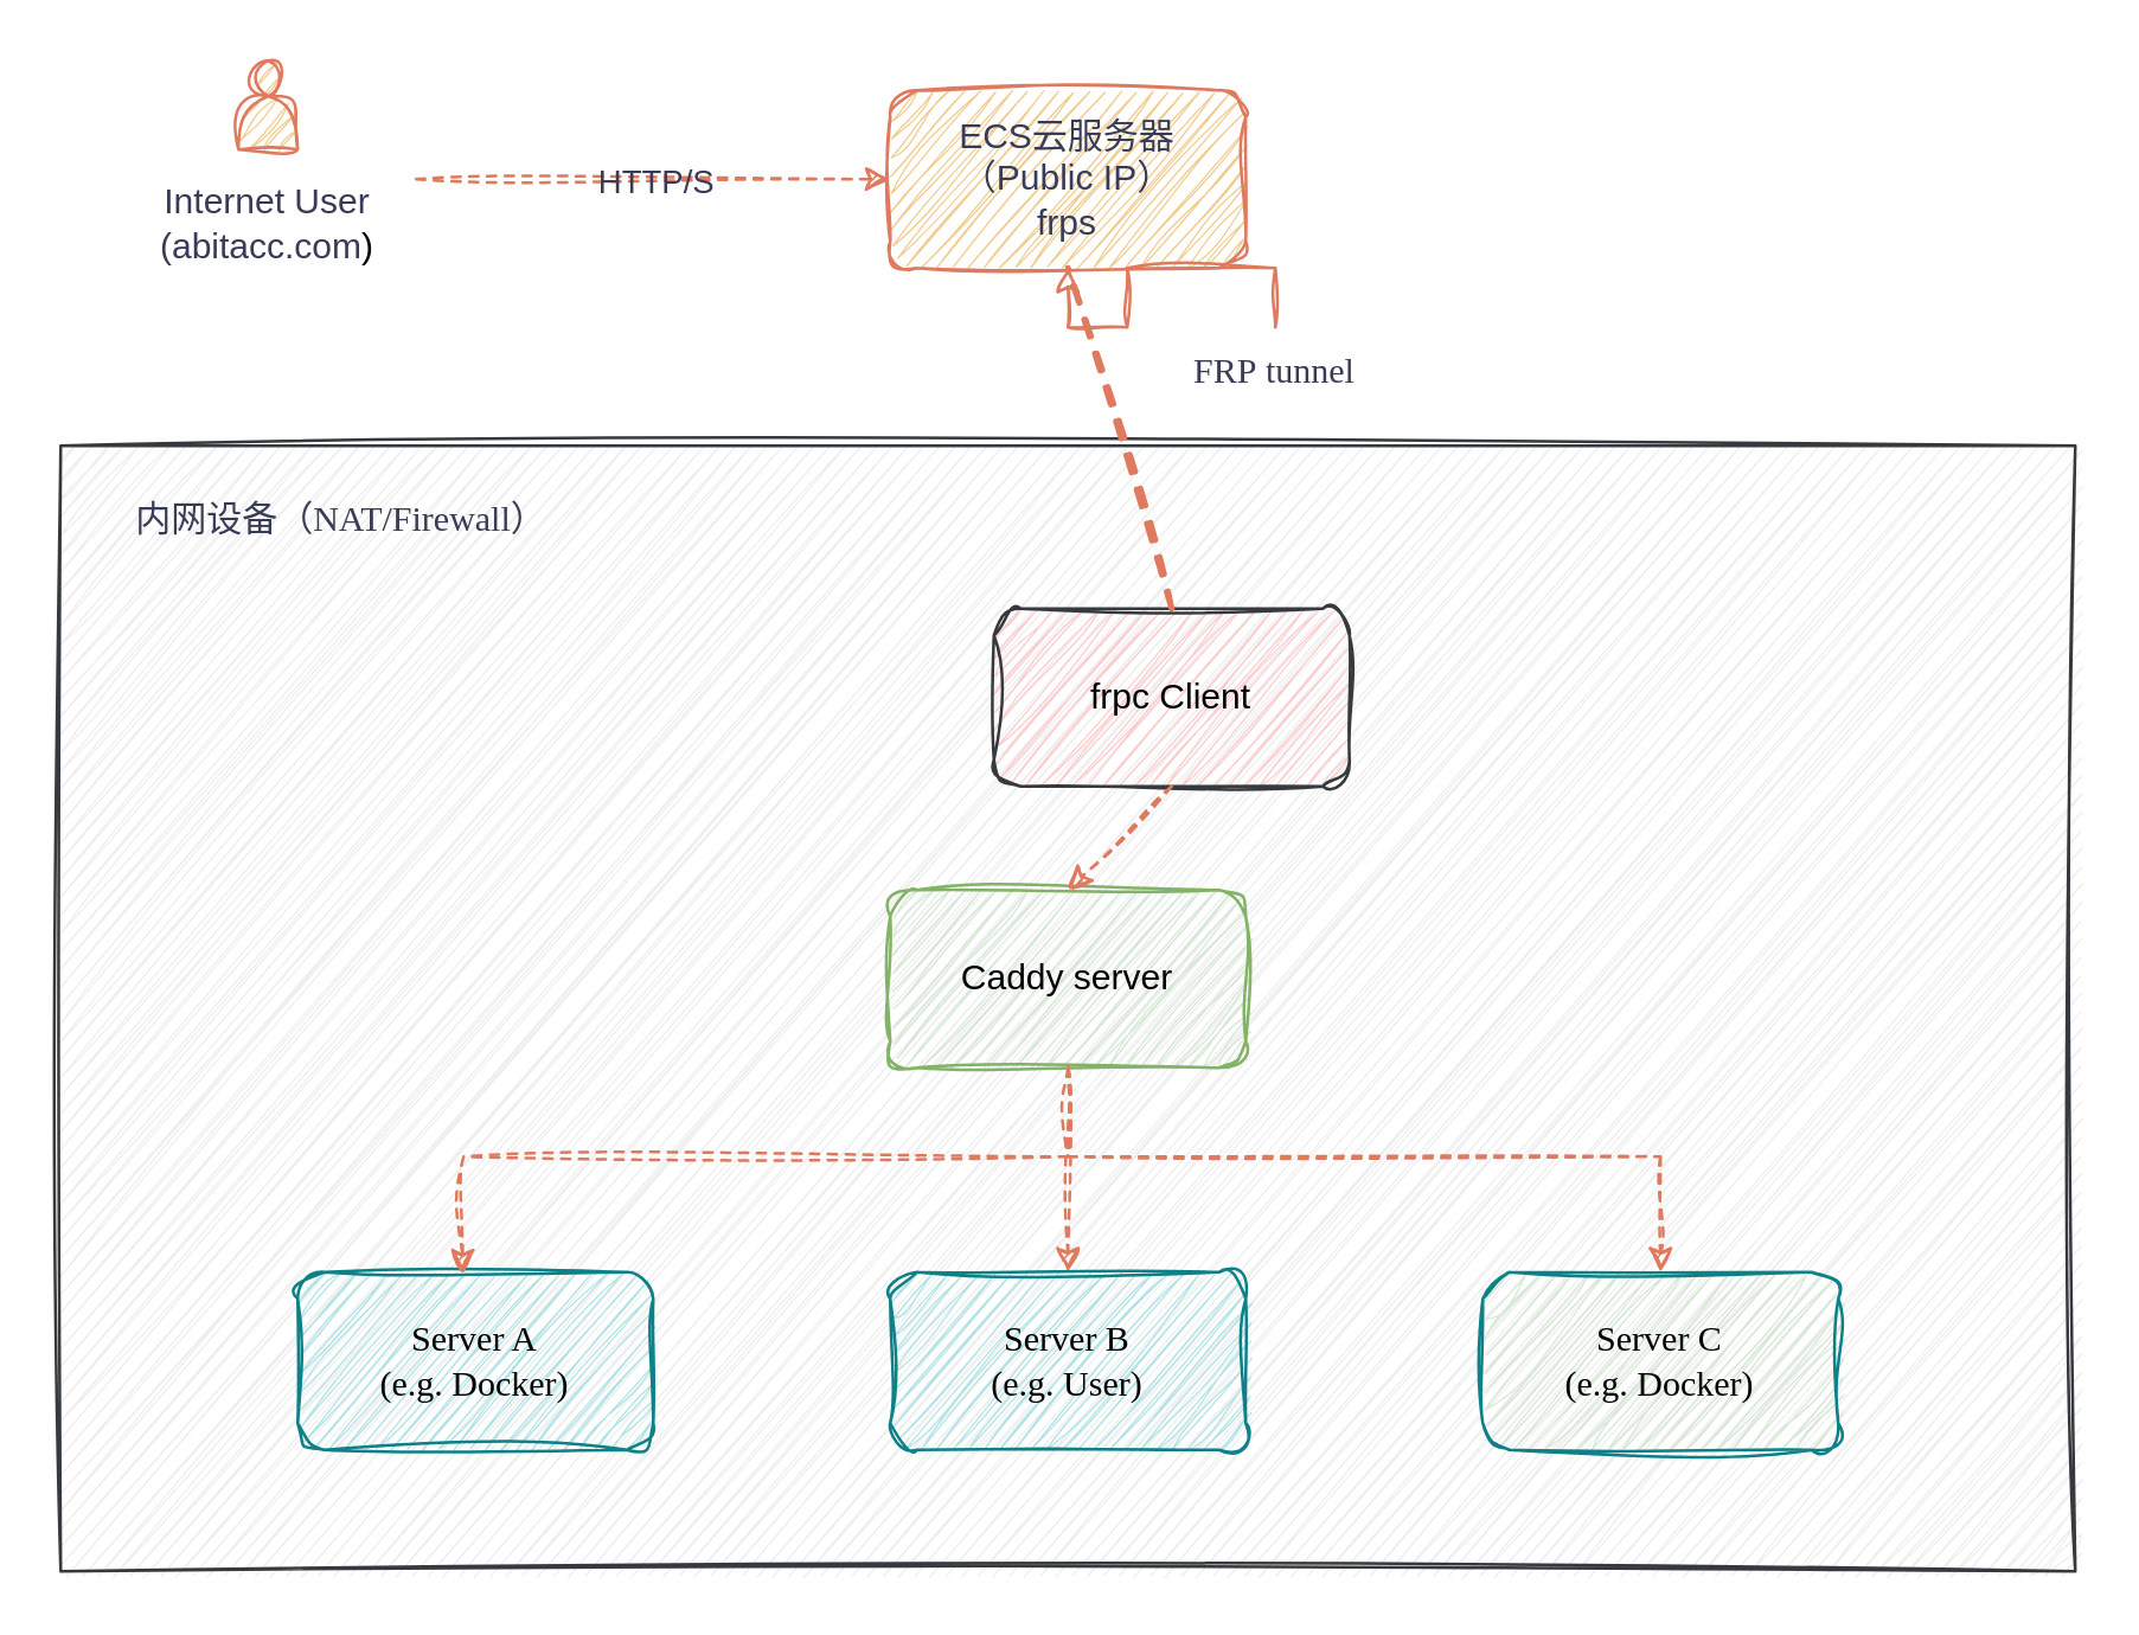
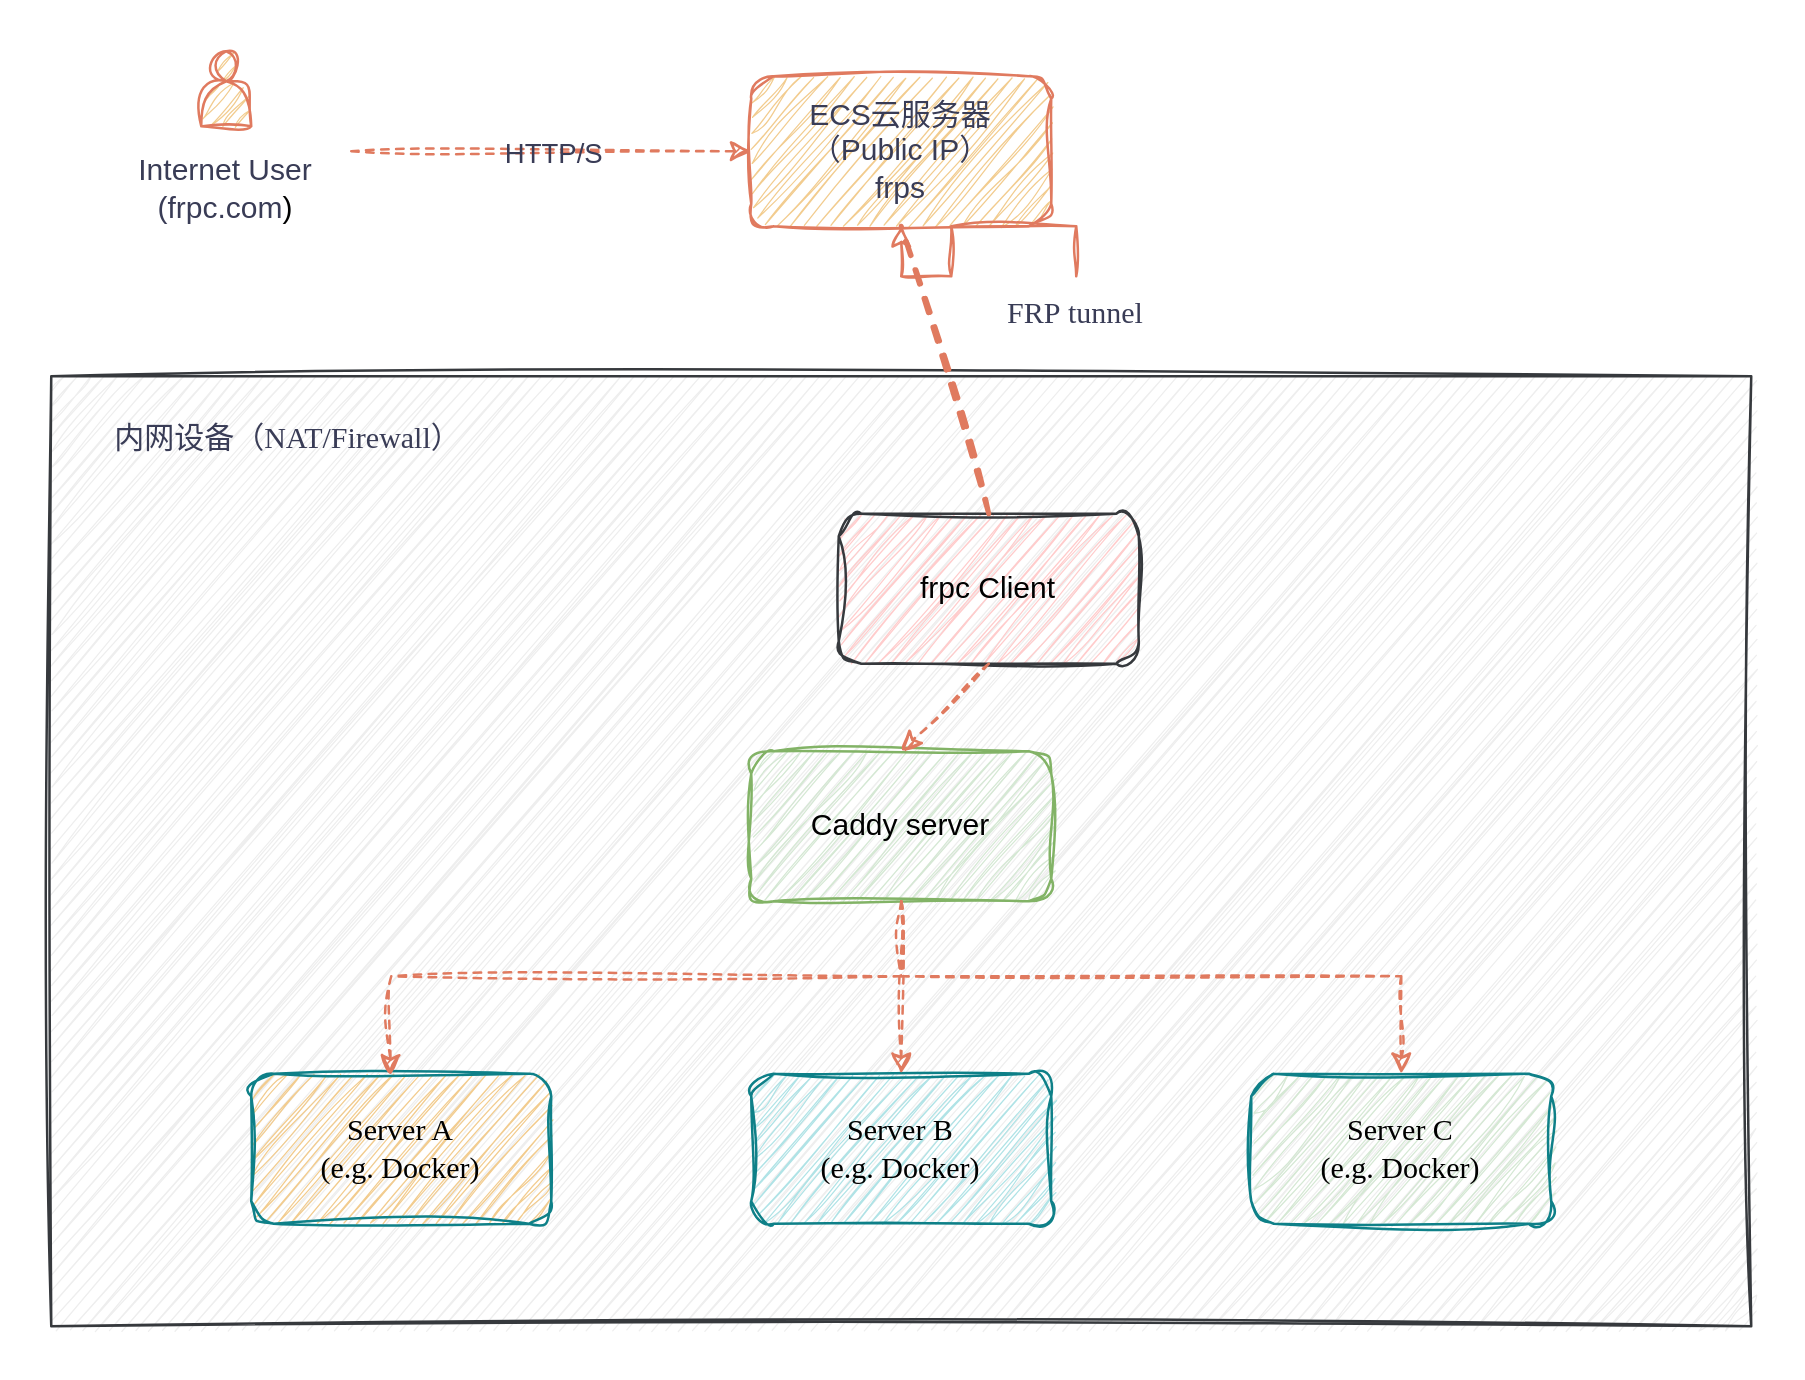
  <mxCell id="0" />
  <mxCell id="1" parent="0" />
  <mxCell id="2" value="" style="rounded=0;whiteSpace=wrap;html=1;sketch=1;hachureGap=4;jiggle=2;curveFitting=1;strokeColor=#36393d;fontFamily=Architects Daughter;fontSource=https%3A%2F%2Ffonts.googleapis.com%2Fcss%3Ffamily%3DArchitects%2BDaughter;fillColor=#eeeeee;" vertex="1" parent="1"><mxGeometry x="20" y="150" width="680" height="380" as="geometry" /></mxCell>
- <mxCell id="3" value="Internet User&lt;div&gt;(abitacc.com&lt;span style=&quot;background-color: transparent; color: light-dark(rgb(0, 0, 0), rgb(255, 255, 255));&quot;&gt;)&lt;/span&gt;&lt;/div&gt;" style="text;html=1;align=center;verticalAlign=middle;whiteSpace=wrap;rounded=0;sketch=1;curveFitting=1;jiggle=2;labelBackgroundColor=none;fontColor=#393C56;" vertex="1" parent="1"><mxGeometry x="40" y="60" width="100" height="30" as="geometry" /></mxCell>
+ <mxCell id="3" value="Internet User&lt;div&gt;(frpc.com&lt;span style=&quot;background-color: transparent; color: light-dark(rgb(0, 0, 0), rgb(255, 255, 255));&quot;&gt;)&lt;/span&gt;&lt;/div&gt;" style="text;html=1;align=center;verticalAlign=middle;whiteSpace=wrap;rounded=0;sketch=1;curveFitting=1;jiggle=2;labelBackgroundColor=none;fontColor=#393C56;" vertex="1" parent="1"><mxGeometry x="40" y="60" width="100" height="30" as="geometry" /></mxCell>
  <mxCell id="4" value="" style="shape=actor;whiteSpace=wrap;html=1;sketch=1;curveFitting=1;jiggle=2;labelBackgroundColor=none;fillColor=#F2CC8F;strokeColor=#E07A5F;fontColor=#393C56;" vertex="1" parent="1"><mxGeometry x="80" y="20" width="20" height="30" as="geometry" /></mxCell>
  <mxCell id="5" value="" style="endArrow=classic;html=1;rounded=0;dashed=1;entryX=0;entryY=0.5;entryDx=0;entryDy=0;sketch=1;curveFitting=1;jiggle=2;labelBackgroundColor=none;strokeColor=#E07A5F;fontColor=default;" edge="1" parent="1" target="7"><mxGeometry relative="1" as="geometry"><mxPoint x="140" y="60" as="sourcePoint" /><mxPoint x="340" y="60" as="targetPoint" /></mxGeometry></mxCell>
  <mxCell id="6" value="HTTP/S" style="edgeLabel;resizable=0;html=1;;align=center;verticalAlign=middle;sketch=1;curveFitting=1;jiggle=2;labelBackgroundColor=none;fontColor=#393C56;" connectable="0" vertex="1" parent="5"><mxGeometry relative="1" as="geometry" /></mxCell>
  <mxCell id="7" value="&lt;span style=&quot;font-family: Helvetica;&quot;&gt;ECS云服务器&lt;/span&gt;&lt;div style=&quot;font-family: Helvetica;&quot;&gt;（Public IP）&lt;br&gt;&lt;/div&gt;&lt;div style=&quot;font-family: Helvetica;&quot;&gt;frps&lt;/div&gt;" style="rounded=1;whiteSpace=wrap;html=1;sketch=1;hachureGap=4;jiggle=2;curveFitting=1;fontFamily=Architects Daughter;fontSource=https%3A%2F%2Ffonts.googleapis.com%2Fcss%3Ffamily%3DArchitects%2BDaughter;labelBackgroundColor=none;fillColor=#F2CC8F;strokeColor=#E07A5F;fontColor=#393C56;" vertex="1" parent="1"><mxGeometry x="300" y="30" width="120" height="60" as="geometry" /></mxCell>
  <mxCell id="8" value="&lt;span style=&quot;font-family: Helvetica;&quot;&gt;frpc Client&lt;/span&gt;" style="rounded=1;whiteSpace=wrap;html=1;sketch=1;hachureGap=4;jiggle=2;curveFitting=1;fontFamily=Architects Daughter;fontSource=https%3A%2F%2Ffonts.googleapis.com%2Fcss%3Ffamily%3DArchitects%2BDaughter;labelBackgroundColor=none;fillColor=#ffcccc;strokeColor=#36393d;" vertex="1" parent="1"><mxGeometry x="335" y="205" width="120" height="60" as="geometry" /></mxCell>
  <mxCell id="9" value="&lt;span style=&quot;font-family: Helvetica;&quot;&gt;Caddy server&lt;/span&gt;" style="rounded=1;whiteSpace=wrap;html=1;sketch=1;hachureGap=4;jiggle=2;curveFitting=1;fontFamily=Architects Daughter;fontSource=https%3A%2F%2Ffonts.googleapis.com%2Fcss%3Ffamily%3DArchitects%2BDaughter;labelBackgroundColor=none;fillColor=#d5e8d4;strokeColor=#82b366;" vertex="1" parent="1"><mxGeometry x="300" y="300" width="120" height="60" as="geometry" /></mxCell>
- <mxCell id="10" value="Server A&lt;div&gt;(e.g. Docker)&lt;/div&gt;" style="rounded=1;whiteSpace=wrap;html=1;sketch=1;hachureGap=4;jiggle=2;curveFitting=1;strokeColor=#0e8088;fontFamily=Architects Daughter;fontSource=https%3A%2F%2Ffonts.googleapis.com%2Fcss%3Ffamily%3DArchitects%2BDaughter;fillColor=#b0e3e6;" vertex="1" parent="1"><mxGeometry x="100" y="429" width="120" height="60" as="geometry" /></mxCell>
- <mxCell id="11" value="Server B&lt;div&gt;(e.g. User)&lt;/div&gt;" style="rounded=1;whiteSpace=wrap;html=1;sketch=1;hachureGap=4;jiggle=2;curveFitting=1;strokeColor=#0e8088;fontFamily=Architects Daughter;fontSource=https%3A%2F%2Ffonts.googleapis.com%2Fcss%3Ffamily%3DArchitects%2BDaughter;fillColor=#b0e3e6;" vertex="1" parent="1"><mxGeometry x="300" y="429" width="120" height="60" as="geometry" /></mxCell>
+ <mxCell id="10" value="Server A&lt;div&gt;(e.g. Docker)&lt;/div&gt;" style="rounded=1;whiteSpace=wrap;html=1;sketch=1;hachureGap=4;jiggle=2;curveFitting=1;strokeColor=#0e8088;fontFamily=Architects Daughter;fontSource=https%3A%2F%2Ffonts.googleapis.com%2Fcss%3Ffamily%3DArchitects%2BDaughter;fillColor=#f2cc8f;" vertex="1" parent="1"><mxGeometry x="100" y="429" width="120" height="60" as="geometry" /></mxCell>
+ <mxCell id="11" value="Server B&lt;div&gt;(e.g. Docker)&lt;/div&gt;" style="rounded=1;whiteSpace=wrap;html=1;sketch=1;hachureGap=4;jiggle=2;curveFitting=1;strokeColor=#0e8088;fontFamily=Architects Daughter;fontSource=https%3A%2F%2Ffonts.googleapis.com%2Fcss%3Ffamily%3DArchitects%2BDaughter;fillColor=#b0e3e6;" vertex="1" parent="1"><mxGeometry x="300" y="429" width="120" height="60" as="geometry" /></mxCell>
  <mxCell id="12" value="Server C&lt;div&gt;(e.g. Docker)&lt;/div&gt;" style="rounded=1;whiteSpace=wrap;html=1;sketch=1;hachureGap=4;jiggle=2;curveFitting=1;strokeColor=#0e8088;fontFamily=Architects Daughter;fontSource=https%3A%2F%2Ffonts.googleapis.com%2Fcss%3Ffamily%3DArchitects%2BDaughter;fillColor=#d5e8d4;" vertex="1" parent="1"><mxGeometry x="500" y="429" width="120" height="60" as="geometry" /></mxCell>
  <mxCell id="13" value="" style="endArrow=classic;html=1;rounded=0;sketch=1;hachureGap=4;jiggle=2;curveFitting=1;strokeColor=#E07A5F;fontFamily=Architects Daughter;fontSource=https%3A%2F%2Ffonts.googleapis.com%2Fcss%3Ffamily%3DArchitects%2BDaughter;fontColor=#393C56;fillColor=#F2CC8F;exitX=0.5;exitY=1;exitDx=0;exitDy=0;entryX=0.5;entryY=0;entryDx=0;entryDy=0;dashed=1;" edge="1" parent="1" source="9" target="11"><mxGeometry width="50" height="50" relative="1" as="geometry"><mxPoint x="410" y="440" as="sourcePoint" /><mxPoint x="460" y="390" as="targetPoint" /></mxGeometry></mxCell>
  <mxCell id="14" value="" style="endArrow=classic;html=1;rounded=0;sketch=1;hachureGap=4;jiggle=2;curveFitting=1;strokeColor=#E07A5F;fontFamily=Architects Daughter;fontSource=https%3A%2F%2Ffonts.googleapis.com%2Fcss%3Ffamily%3DArchitects%2BDaughter;fontColor=#393C56;fillColor=#F2CC8F;entryX=0.5;entryY=0;entryDx=0;entryDy=0;dashed=1;" edge="1" parent="1" target="12"><mxGeometry width="50" height="50" relative="1" as="geometry"><mxPoint x="360" y="360" as="sourcePoint" /><mxPoint x="460" y="390" as="targetPoint" /><Array as="points"><mxPoint x="360" y="390" /><mxPoint x="560" y="390" /></Array></mxGeometry></mxCell>
  <mxCell id="15" value="" style="endArrow=classic;html=1;rounded=0;sketch=1;hachureGap=4;jiggle=2;curveFitting=1;strokeColor=#E07A5F;fontFamily=Architects Daughter;fontSource=https%3A%2F%2Ffonts.googleapis.com%2Fcss%3Ffamily%3DArchitects%2BDaughter;fontColor=#393C56;fillColor=#F2CC8F;entryX=0.464;entryY=0.012;entryDx=0;entryDy=0;entryPerimeter=0;dashed=1;" edge="1" parent="1" target="10"><mxGeometry width="50" height="50" relative="1" as="geometry"><mxPoint x="360" y="360" as="sourcePoint" /><mxPoint x="240" y="370" as="targetPoint" /><Array as="points"><mxPoint x="360" y="390" /><mxPoint x="156" y="390" /></Array></mxGeometry></mxCell>
  <mxCell id="16" value="" style="endArrow=classic;html=1;rounded=0;sketch=1;hachureGap=4;jiggle=2;curveFitting=1;strokeColor=#E07A5F;fontFamily=Architects Daughter;fontSource=https%3A%2F%2Ffonts.googleapis.com%2Fcss%3Ffamily%3DArchitects%2BDaughter;fontColor=#393C56;fillColor=#F2CC8F;exitX=0.5;exitY=1;exitDx=0;exitDy=0;entryX=0.5;entryY=0;entryDx=0;entryDy=0;dashed=1;" edge="1" parent="1" source="8" target="9"><mxGeometry width="50" height="50" relative="1" as="geometry"><mxPoint x="470" y="300" as="sourcePoint" /><mxPoint x="520" y="250" as="targetPoint" /></mxGeometry></mxCell>
  <mxCell id="17" value="" style="endArrow=none;dashed=1;html=1;strokeWidth=2;rounded=0;sketch=1;hachureGap=4;jiggle=2;curveFitting=1;strokeColor=#E07A5F;fontFamily=Architects Daughter;fontSource=https%3A%2F%2Ffonts.googleapis.com%2Fcss%3Ffamily%3DArchitects%2BDaughter;fontColor=#393C56;fillColor=#F2CC8F;entryX=0.5;entryY=1;entryDx=0;entryDy=0;exitX=0.5;exitY=0;exitDx=0;exitDy=0;" edge="1" parent="1" source="8" target="7"><mxGeometry width="50" height="50" relative="1" as="geometry"><mxPoint x="360" y="150" as="sourcePoint" /><mxPoint x="410" y="100" as="targetPoint" /></mxGeometry></mxCell>
  <mxCell id="18" value="" style="edgeStyle=orthogonalEdgeStyle;rounded=0;sketch=1;hachureGap=4;jiggle=2;curveFitting=1;orthogonalLoop=1;jettySize=auto;html=1;strokeColor=#E07A5F;fontFamily=Architects Daughter;fontSource=https%3A%2F%2Ffonts.googleapis.com%2Fcss%3Ffamily%3DArchitects%2BDaughter;fontColor=#393C56;fillColor=#F2CC8F;" edge="1" parent="1" source="19" target="7"><mxGeometry relative="1" as="geometry" /></mxCell>
  <mxCell id="19" value="FRP&amp;nbsp;tunnel" style="text;html=1;align=center;verticalAlign=middle;whiteSpace=wrap;rounded=0;fontFamily=Architects Daughter;fontSource=https%3A%2F%2Ffonts.googleapis.com%2Fcss%3Ffamily%3DArchitects%2BDaughter;fontColor=#393C56;" vertex="1" parent="1"><mxGeometry x="400" y="110" width="60" height="30" as="geometry" /></mxCell>
  <mxCell id="20" value="内网设备（NAT/Firewall）" style="text;html=1;align=center;verticalAlign=middle;whiteSpace=wrap;rounded=0;fontFamily=Architects Daughter;fontSource=https%3A%2F%2Ffonts.googleapis.com%2Fcss%3Ffamily%3DArchitects%2BDaughter;fontColor=#393C56;" vertex="1" parent="1"><mxGeometry x="30" y="160" width="170" height="30" as="geometry" /></mxCell>
